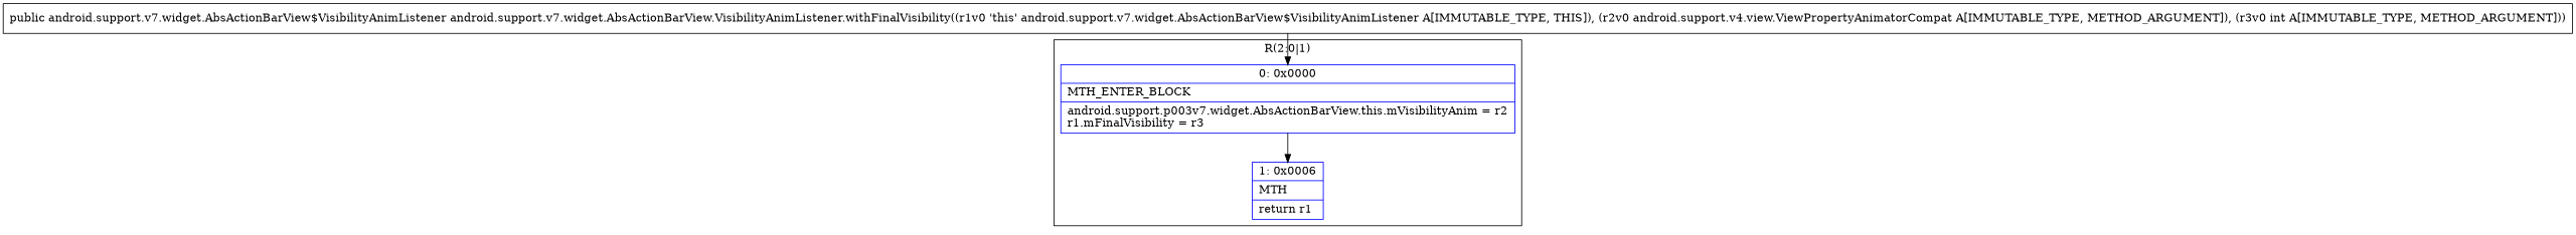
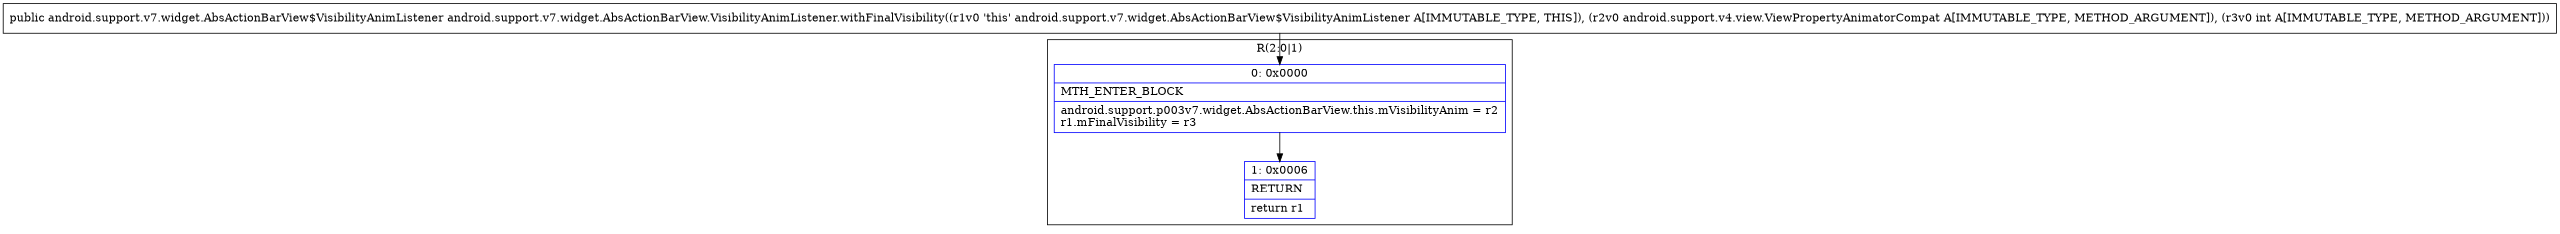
  digraph {
    node [color=blue shape=record]
    n1 [label="{0\:\ 0x0000|MTH_ENTER_BLOCK\l|android.support.p003v7.widget.AbsActionBarView.this.mVisibilityAnim = r2\lr1.mFinalVisibility = r3\l}"]
-   n2 [label="{1\:\ 0x0006|MTH\l|return r1\l}"]
+   n2 [label="{1\:\ 0x0006|RETURN\l|return r1\l}"]
    n3 [label="{public android.support.v7.widget.AbsActionBarView$VisibilityAnimListener android.support.v7.widget.AbsActionBarView.VisibilityAnimListener.withFinalVisibility((r1v0 'this' android.support.v7.widget.AbsActionBarView$VisibilityAnimListener A[IMMUTABLE_TYPE, THIS]), (r2v0 android.support.v4.view.ViewPropertyAnimatorCompat A[IMMUTABLE_TYPE, METHOD_ARGUMENT]), (r3v0 int A[IMMUTABLE_TYPE, METHOD_ARGUMENT])) }" color=""]
    subgraph cluster_1 {
      label="R(2:0|1)"
      n1
      n2
    }
    n1 -> n2
    n3 -> n1
  }
